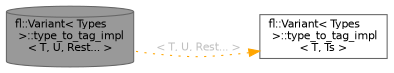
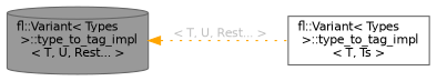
  digraph {
    rankdir=LR
    node [color=gray40 fontname=Helvetica fontsize=10 style=filled]
    n1 [fillcolor=grey60 fontcolor=black height=0.2 label="fl::Variant\< Types\l \>::type_to_tag_impl\l\< T, U, Rest... \>" shape=cylinder width=0.4]
    n2 [fillcolor=white height=0.2 label="fl::Variant\< Types\l \>::type_to_tag_impl\l\< T, Ts \>" shape=box width=0.4]
-   n2 -> n1 [color=orange dir=back fontcolor=grey fontname=Helvetica fontsize=10 label=" \< T, U, Rest... \>" labelfontname=Helvetica labelfontsize=10 style=dotted]
+   n1 -> n2 [color=orange dir=back fontcolor=grey fontname=Helvetica fontsize=10 label=" \< T, U, Rest... \>" labelfontname=Helvetica labelfontsize=10 style=dotted]
  }
